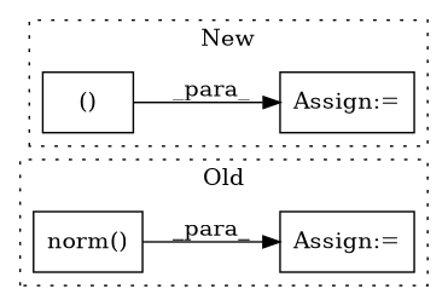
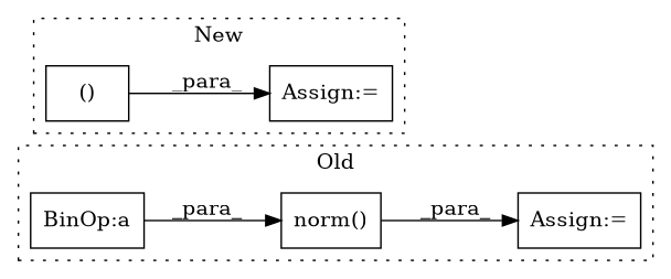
  digraph {
    rankdir=LR
    node [a=68 l=3 shape=box]
    n1 [a=75 l="8,25" label="norm()" s="2084,2109"]
    n2 [label="Assign:=" s=2034]
+   n3 [a=82 l=28 label="BinOp:a" s=1947]
    n4 [a=54 l=11 label="()" s=2406]
    n5 [label="Assign:=" s=2384]
    subgraph cluster_1 {
      label=Old
      style=dotted
      n1
      n2
+     n3
    }
    subgraph cluster_2 {
      label=New
      style=dotted
      n4
      n5
    }
    n1 -> n2 [label=_para_]
+   n3 -> n1 [label=_para_]
    n4 -> n5 [label=_para_]
  }
